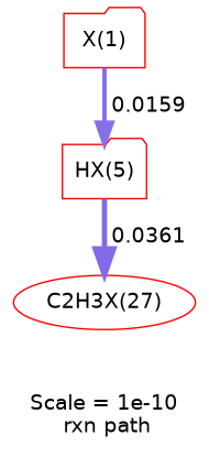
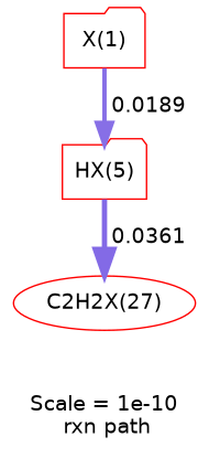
  digraph {
    fontname=Helvetica
    label="Scale = 1e-10\l rxn path"
    node [color=red fontname=Helvetica shape=folder]
    edge [fontname=Helvetica]
    n1 [label="X(1)"]
    n2 [label="HX(5)"]
-   n3 [label="C2H3X(27)" shape=ellipse]
-   n1 -> n2 [arrowsize=1.44 color="0.7, 0.516, 0.9" label=" 0.0159" style="setlinewidth(2.87)"]
+   n3 [label="C2H2X(27)" shape=ellipse]
+   n1 -> n2 [arrowsize=1.44 color="0.7, 0.516, 0.9" label=" 0.0189" style="setlinewidth(2.87)"]
    n2 -> n3 [arrowsize=1.75 color="0.7, 0.536, 0.9" label=" 0.0361" style="setlinewidth(3.49)"]
  }
